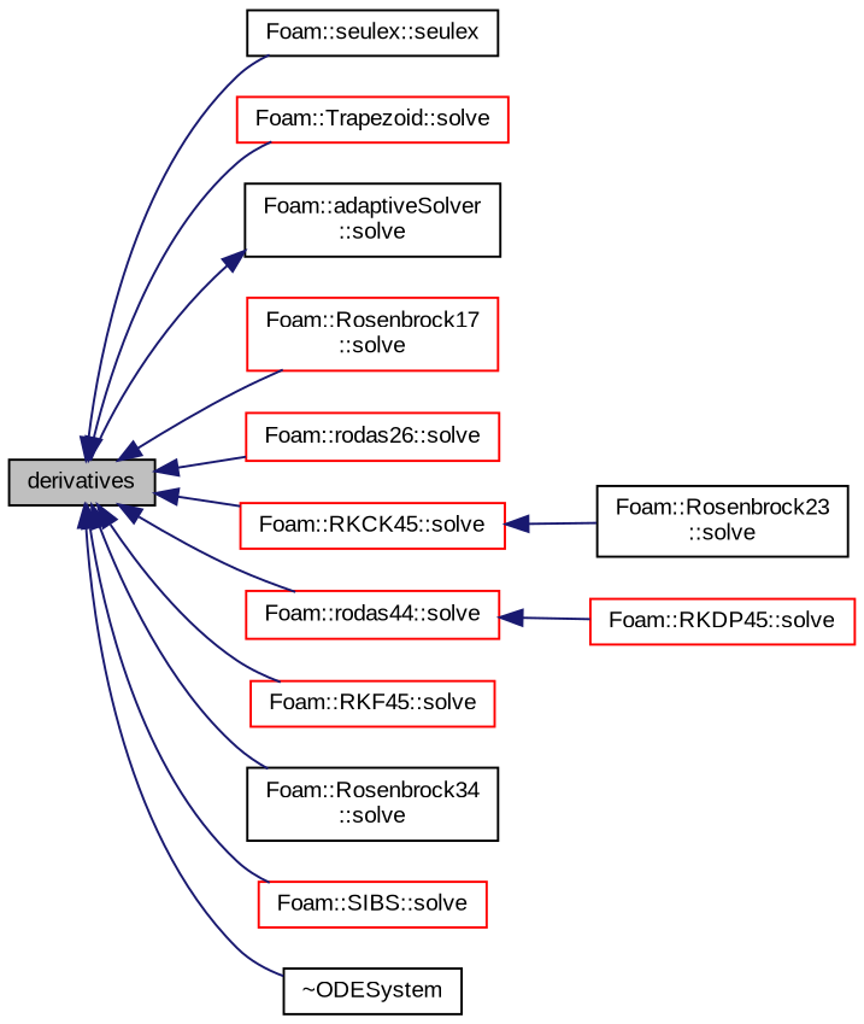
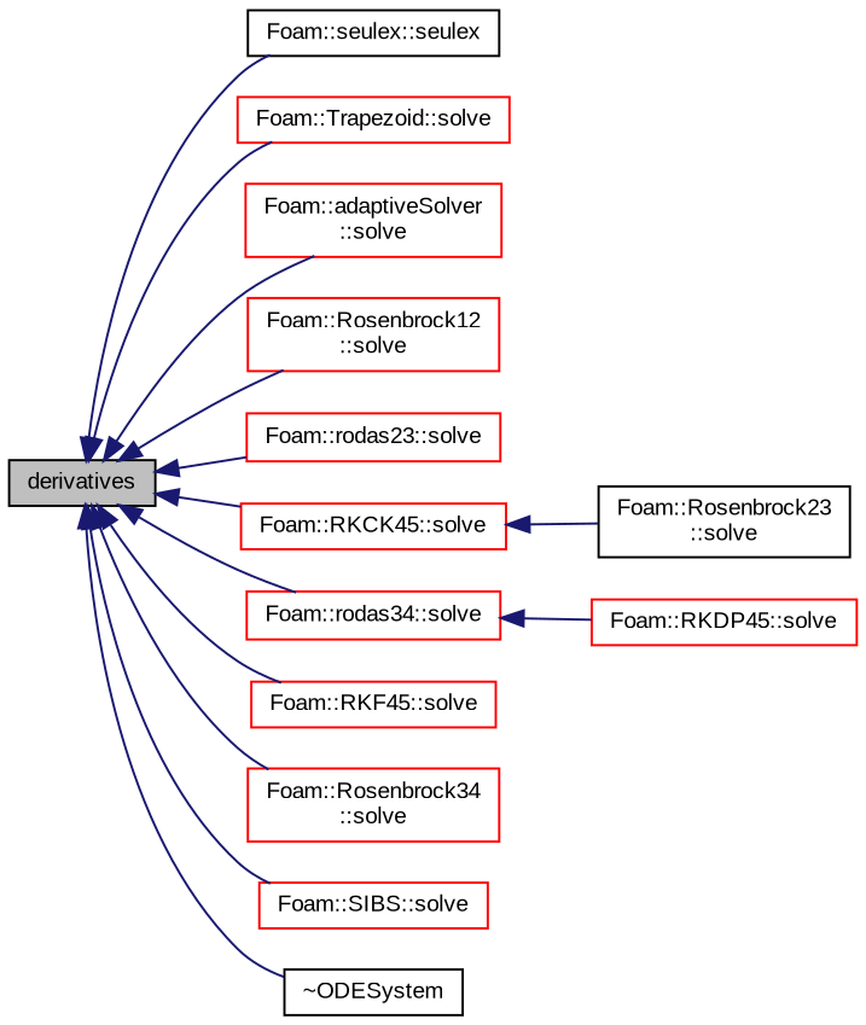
  digraph {
    fontname="Liberation Sans"
    rankdir=LR
    node [color=red fontname="Liberation Sans" fontsize=10 shape=record]
    edge [color=midnightblue dir=back fontname="Liberation Sans" fontsize=10 labelfontname=Helvetica labelfontsize=10 style=solid]
    n1 [color=black fillcolor=grey75 fontcolor=black height=0.2 label=derivatives style=filled width=0.4]
    n2 [color=black height=0.2 label="Foam::seulex::seulex" width=0.4]
    n3 [height=0.2 label="Foam::Trapezoid::solve" width=0.4]
-   n4 [color=black height=0.2 label="Foam::adaptiveSolver\l::solve" width=0.4]
-   n5 [height=0.2 label="Foam::Rosenbrock17\l::solve" width=0.4]
-   n6 [height=0.2 label="Foam::rodas26::solve" width=0.4]
+   n4 [height=0.2 label="Foam::adaptiveSolver\l::solve" width=0.4]
+   n5 [height=0.2 label="Foam::Rosenbrock12\l::solve" width=0.4]
+   n6 [height=0.2 label="Foam::rodas23::solve" width=0.4]
    n7 [height=0.2 label="Foam::RKCK45::solve" width=0.4]
-   n8 [height=0.2 label="Foam::rodas44::solve" width=0.4]
+   n8 [height=0.2 label="Foam::rodas34::solve" width=0.4]
    n9 [height=0.2 label="Foam::RKF45::solve" width=0.4]
-   n10 [color=black height=0.2 label="Foam::Rosenbrock34\l::solve" width=0.4]
+   n10 [height=0.2 label="Foam::Rosenbrock34\l::solve" width=0.4]
    n11 [height=0.2 label="Foam::SIBS::solve" width=0.4]
    n12 [color=black height=0.2 label="~ODESystem" width=0.4]
    n13 [color=black height=0.2 label="Foam::Rosenbrock23\l::solve" width=0.4]
    n14 [height=0.2 label="Foam::RKDP45::solve" width=0.4]
    n1 -> n2
    n1 -> n3
-   n4 -> n1
+   n1 -> n4
    n1 -> n5
    n1 -> n6
    n1 -> n7
    n1 -> n8
    n1 -> n9
    n1 -> n10
    n1 -> n11
    n1 -> n12
    n7 -> n13
    n8 -> n14
  }
